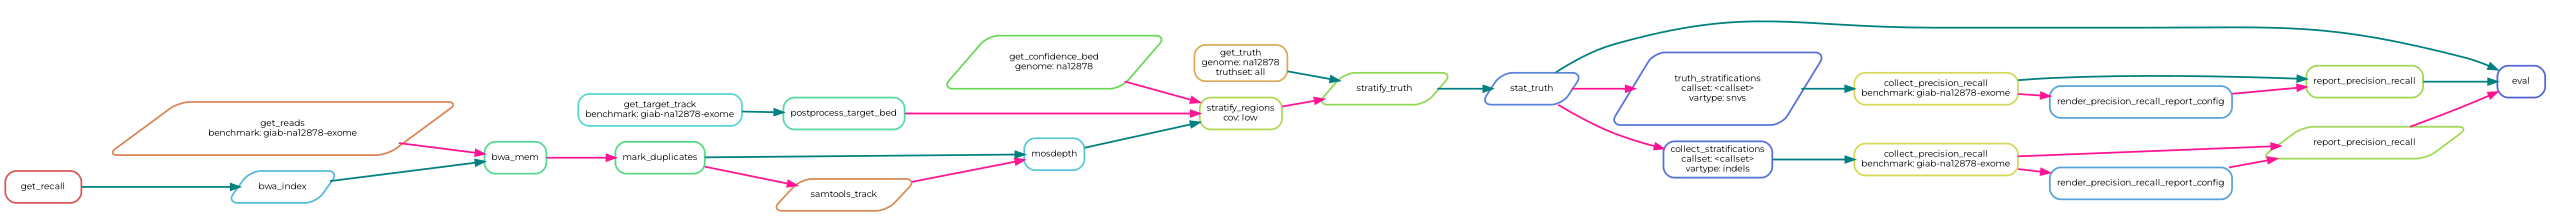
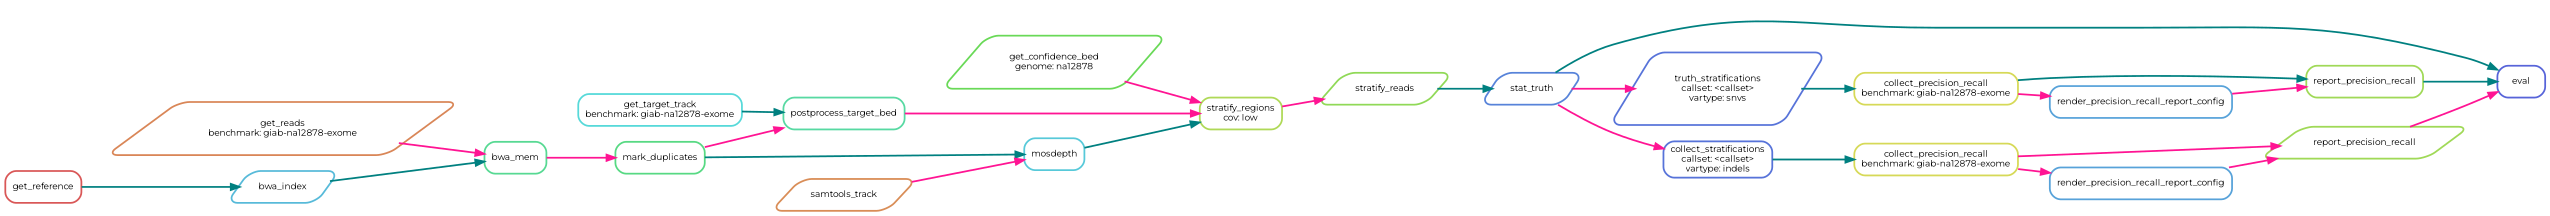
  digraph {
    bgcolor=white
    fontname=Montserrat
    rankdir=LR
    node [color="0.24 0.6 0.85" fontname=Montserrat fontsize=10 penwidth=2 shape=box style=rounded]
    edge [color=deeppink fontname=Montserrat penwidth=2]
    n1 [label=report_precision_recall]
    n2 [color="0.65 0.6 0.85" label=eval]
    n3 [color="0.57 0.6 0.85" label=render_precision_recall_report_config]
    n4 [color="0.17 0.6 0.85" label="collect_precision_recall\nbenchmark: giab-na12878-exome"]
    n5 [color="0.61 0.6 0.85" label=stat_truth shape=parallelogram]
    n6 [color="0.63 0.6 0.85" label="truth_stratifications\ncallset: <callset>\nvartype: snvs" shape=parallelogram]
    n7 [color="0.63 0.6 0.85" label="collect_stratifications\ncallset: <callset>\nvartype: indels"]
    n8 [color="0.17 0.6 0.85" label="collect_precision_recall\nbenchmark: giab-na12878-exome"]
-   n9 [color="0.26 0.6 0.85" label=stratify_truth shape=parallelogram]
-   n10 [color="0.11 0.6 0.85" label="get_truth\ngenome: na12878\ntruthset: all"]
+   n9 [color="0.26 0.6 0.85" label=stratify_reads shape=parallelogram]
    n11 [color="0.22 0.6 0.85" label="stratify_regions\ncov: low"]
    n12 [color="0.31 0.6 0.85" label="get_confidence_bed\ngenome: na12878" shape=parallelogram]
    n13 [color="0.43 0.6 0.85" label=postprocess_target_bed]
    n14 [color="0.50 0.6 0.85" label="get_target_track\nbenchmark: giab-na12878-exome"]
    n15 [color="0.52 0.6 0.85" label=mosdepth]
    n16 [color="0.39 0.6 0.85" label=mark_duplicates]
    n17 [color="0.07 0.6 0.85" label=samtools_track shape=parallelogram]
    n18 [color="0.41 0.6 0.85" label=bwa_mem]
    n19 [color="0.06 0.6 0.85" label="get_reads\nbenchmark: giab-na12878-exome" shape=parallelogram]
    n20 [color="0.54 0.6 0.85" label=bwa_index shape=parallelogram]
-   n21 [color="0.00 0.6 0.85" label=get_recall]
+   n21 [color="0.00 0.6 0.85" label=get_reference]
    n22 [label=report_precision_recall shape=parallelogram]
    n23 [color="0.57 0.6 0.85" label=render_precision_recall_report_config]
    n1 -> n2 [color=teal]
    n3 -> n1
    n4 -> n1 [color=teal]
    n4 -> n3
    n5 -> n2 [color=teal]
    n5 -> n6
    n5 -> n7
    n6 -> n4 [color=teal]
    n7 -> n8 [color=teal]
    n8 -> n22
    n8 -> n23
    n9 -> n5 [color=teal]
-   n10 -> n9 [color=teal]
    n11 -> n9
    n12 -> n11
    n13 -> n11
    n14 -> n13 [color=teal]
    n15 -> n11 [color=teal]
    n16 -> n15 [color=teal]
-   n16 -> n17
+   n16 -> n13
    n17 -> n15
    n18 -> n16
    n19 -> n18
    n20 -> n18 [color=teal]
    n21 -> n20 [color=teal]
    n22 -> n2
    n23 -> n22
  }
